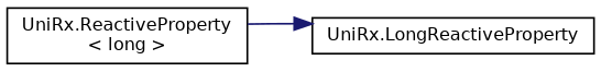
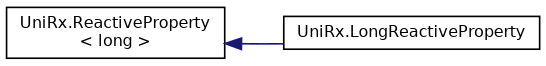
  digraph {
    rankdir=LR
    node [color=black fillcolor=white fontname=Helvetica fontsize=10 shape=record style=filled]
    n1 [height=0.2 label="UniRx.ReactiveProperty\l\< long \>" width=0.4]
    n2 [height=0.2 label="UniRx.LongReactiveProperty" width=0.4]
-   n2 -> n1 [color=midnightblue dir=back fontname=Helvetica fontsize=10 labelfontname=Helvetica labelfontsize=10 style=solid]
+   n1 -> n2 [color=midnightblue dir=back fontname=Helvetica fontsize=10 labelfontname=Helvetica labelfontsize=10 style=solid]
  }
